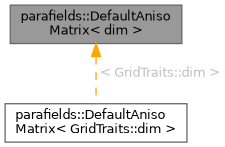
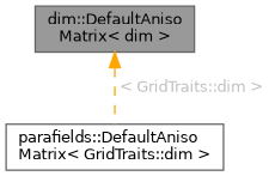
  digraph {
    fontname="DejaVu Sans"
    node [color=gray40 fontname="DejaVu Sans" fontsize=10 shape=box style=filled]
-   n1 [fillcolor=grey60 fontcolor=black height=0.2 label="parafields::DefaultAniso\lMatrix\< dim \>" width=0.4]
+   n1 [fillcolor=grey60 fontcolor=black height=0.2 label="dim::DefaultAniso\lMatrix\< dim \>" width=0.4]
    n2 [fillcolor=white height=0.2 label="parafields::DefaultAniso\lMatrix\< GridTraits::dim \>" width=0.4]
    n1 -> n2 [color=orange dir=back fontcolor=grey fontname="DejaVu Sans" fontsize=10 label=" \< GridTraits::dim \>" labelfontname=Helvetica labelfontsize=10 style=dashed]
  }
